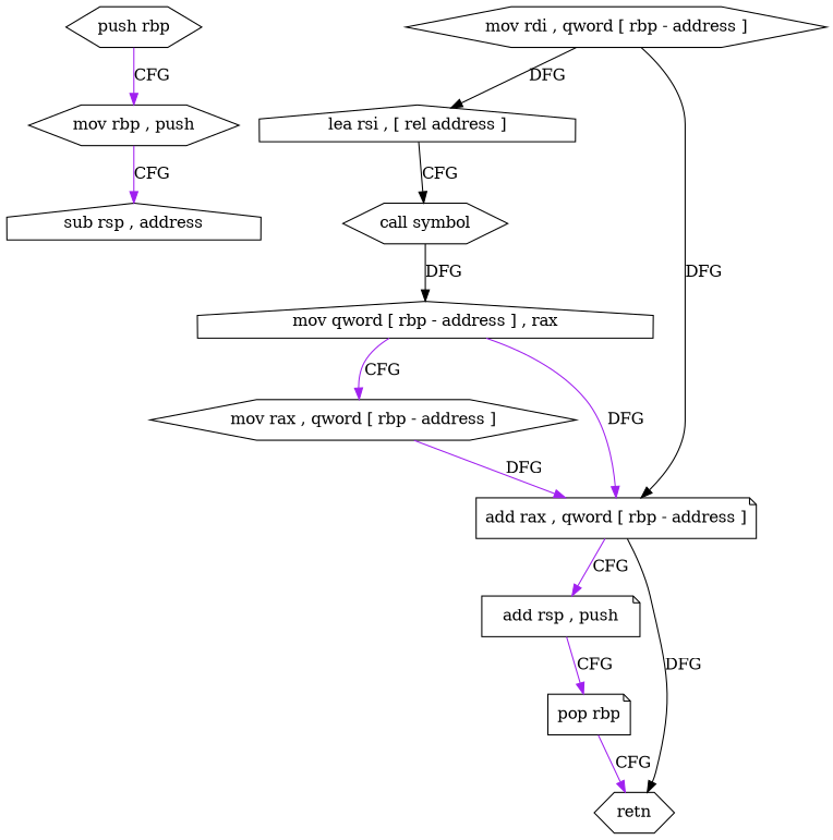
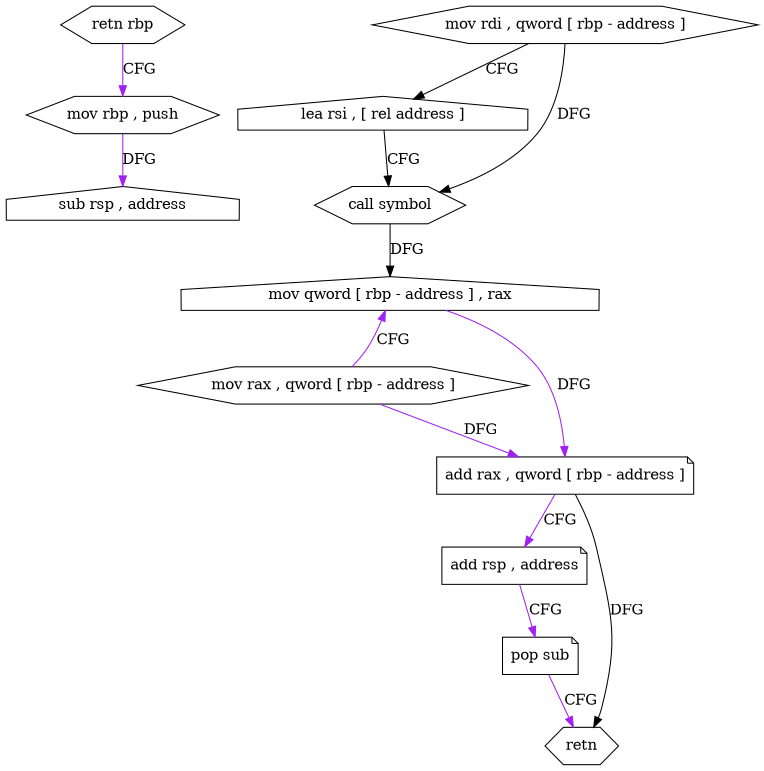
  digraph {
    node [shape=hexagon]
    edge [color=purple]
-   n1 [label="push rbp"]
+   n1 [label="retn rbp"]
    n2 [label="mov rbp , push"]
    n3 [label="sub rsp , address" shape=house]
    n4 [label="mov rdi , qword [ rbp - address ]"]
    n5 [label="lea rsi , [ rel address ]" shape=house]
    n6 [label="call symbol"]
    n7 [label="mov rax , qword [ rbp - address ]"]
    n8 [label="add rax , qword [ rbp - address ]" shape=note]
    n9 [label="mov qword [ rbp - address ] , rax" shape=house]
-   n10 [label="add rsp , push" shape=note]
+   n10 [label="add rsp , address" shape=note]
    n11 [label=retn]
-   n12 [label="pop rbp" shape=note]
+   n12 [label="pop sub" shape=note]
    n1 -> n2 [label=CFG]
-   n2 -> n3 [label=CFG]
-   n4 -> n5 [color=black label=DFG]
-   n4 -> n8 [color=black label=DFG]
+   n2 -> n3 [label=DFG]
+   n4 -> n5 [color=black label=CFG]
+   n4 -> n6 [color=black label=DFG]
    n5 -> n6 [color=black label=CFG]
    n6 -> n9 [color=black label=DFG]
    n7 -> n8 [label=DFG]
    n8 -> n10 [label=CFG]
    n8 -> n11 [color=black label=DFG]
-   n9 -> n7 [label=CFG]
+   n7 -> n9 [label=CFG]
    n9 -> n8 [label=DFG]
    n10 -> n12 [label=CFG]
    n12 -> n11 [label=CFG]
  }
